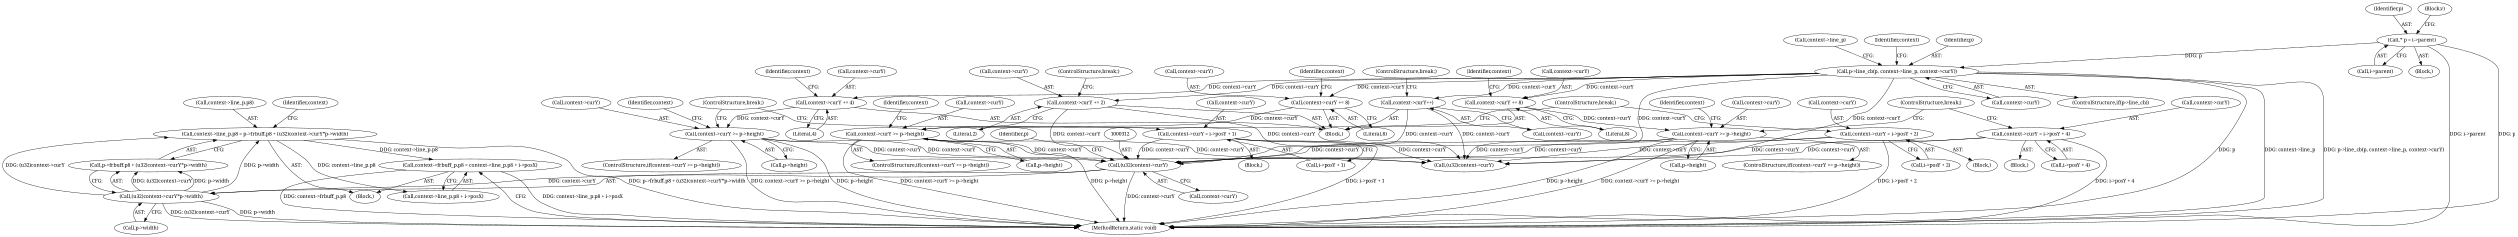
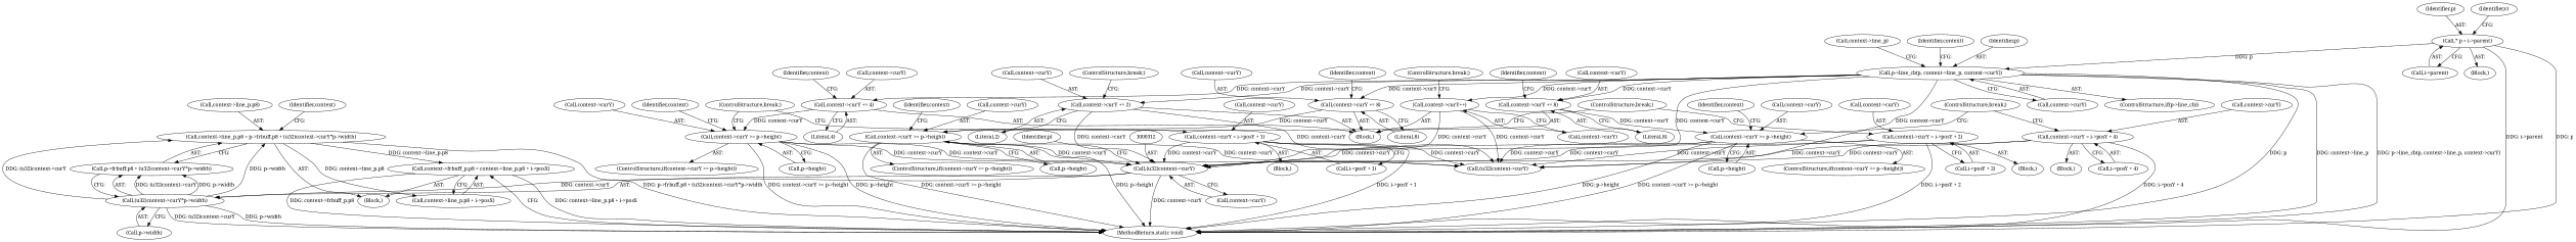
  digraph {
    fontname="Noto Serif"
    node [fontname="Noto Serif"]
    edge [fontname="Noto Serif"]
    n1 [label="(Call,context->frbuff_p.p8 = context->line_p.p8 + i->posX)"]
    n2 [label="(MethodReturn,static void)"]
    n3 [label="(Call,context->line_p.p8 + i->posX)"]
    n4 [label="(Block,)"]
    n5 [label="(Call,context->line_p.p8 = p->frbuff.p8 + (u32)context->curY*p->width)"]
    n6 [label="(Call,p->frbuff.p8 + (u32)context->curY*p->width)"]
    n7 [label="(Call,(u32)context->curY*p->width)"]
    n8 [label="(Call,p->width)"]
    n9 [label="(Call,(u32)context->curY)"]
    n10 [label="(Call,context->curY)"]
    n11 [label="(Call,context->curY += 2)"]
    n12 [label="(Block,)"]
    n13 [label="(Literal,2)"]
    n14 [label="(Call,(u32)context->curY)"]
    n15 [label="(Call,p->line_cb(p, context->line_p, context->curY))"]
    n16 [label="(Call,context->curY += 4)"]
    n17 [label="(Call,context->curY++)"]
    n18 [label="(Call,context->curY += 8)"]
    n19 [label="(Call,context->curY += 8)"]
    n20 [label="(Call,context->curY)"]
    n21 [label="(ControlStructure,if(p->line_cb))"]
    n22 [label="(Call,context->curY >= p->height)"]
    n23 [label="(Literal,4)"]
    n24 [label="(Call,context->curY)"]
    n25 [label="(Call,context->curY >= p->height)"]
    n26 [label="(Literal,8)"]
    n27 [label="(Call,context->curY >= p->height)"]
    n28 [label="(Literal,8)"]
    n29 [label="(Call,* p = i->parent)"]
    n30 [label="(Call,i->parent)"]
    n31 [label="(Block,)"]
    n32 [label="(Call,context->curY = i->posY + 1)"]
    n33 [label="(Block,)"]
    n34 [label="(Call,i->posY + 1)"]
    n35 [label="(Call,context->curY = i->posY + 4)"]
    n36 [label="(Block,)"]
    n37 [label="(Call,i->posY + 4)"]
    n38 [label="(Call,p->height)"]
    n39 [label="(ControlStructure,if(context->curY >= p->height))"]
    n40 [label="(ControlStructure,if(context->curY >= p->height))"]
    n41 [label="(Call,p->height)"]
    n42 [label="(Call,p->height)"]
    n43 [label="(ControlStructure,if(context->curY >= p->height))"]
    n44 [label="(Call,context->curY = i->posY + 2)"]
    n45 [label="(Call,i->posY + 2)"]
    n46 [label="(Block,)"]
    n47 [label="(Identifier,p)"]
    n48 [label="(Identifier,context)"]
    n49 [label="(Call,context->curY)"]
    n50 [label="(Identifier,context)"]
    n51 [label="(ControlStructure,break;)"]
    n52 [label="(Call,context->line_p.p8)"]
    n53 [label="(Identifier,context)"]
    n54 [label="(Call,context->curY)"]
    n55 [label="(Identifier,context)"]
    n56 [label="(Identifier,context)"]
    n57 [label="(Identifier,p)"]
-   n58 [label="(Block,v)"]
+   n58 [label="(Identifier,v)"]
    n59 [label="(Identifier,context)"]
    n60 [label="(Call,context->line_p)"]
    n61 [label="(Call,context->curY)"]
    n62 [label="(Call,context->curY)"]
    n63 [label="(ControlStructure,break;)"]
    n64 [label="(ControlStructure,break;)"]
    n65 [label="(Identifier,context)"]
    n66 [label="(Identifier,context)"]
    n67 [label="(Call,context->curY)"]
    n68 [label="(Call,context->curY)"]
    n69 [label="(Call,context->curY)"]
    n70 [label="(Call,context->curY)"]
    n71 [label="(ControlStructure,break;)"]
    n72 [label="(Call,context->curY)"]
    n73 [label="(Identifier,p)"]
    n74 [label="(Call,context->curY)"]
    n75 [label="(ControlStructure,break;)"]
    1000312
    n1 -> n2 [label="DDG: context->line_p.p8 + i->posX"]
    n1 -> n2 [label="DDG: context->frbuff_p.p8"]
    n1 -> n3 [label="CFG: "]
    n1 -> n4 [label="AST: "]
    n2 -> n1 [label="CFG: "]
    n3 -> n1 [label="AST: "]
    n5 -> n1 [label="DDG: context->line_p.p8"]
    n5 -> n2 [label="DDG: p->frbuff.p8 + (u32)context->curY*p->width"]
    n5 -> n3 [label="DDG: context->line_p.p8"]
    n5 -> n4 [label="AST: "]
    n5 -> n6 [label="CFG: "]
    n6 -> n5 [label="AST: "]
    n6 -> n7 [label="CFG: "]
    n7 -> n2 [label="DDG: p->width"]
    n7 -> n2 [label="DDG: (u32)context->curY"]
    n7 -> n5 [label="DDG: (u32)context->curY"]
    n7 -> n5 [label="DDG: p->width"]
    n7 -> n6 [label="AST: "]
    n7 -> n6 [label="DDG: (u32)context->curY"]
    n7 -> n6 [label="DDG: p->width"]
    n7 -> n8 [label="CFG: "]
    n8 -> n7 [label="AST: "]
    n9 -> n2 [label="DDG: context->curY"]
    n9 -> n7 [label="AST: "]
    n9 -> n7 [label="DDG: context->curY"]
    n9 -> n10 [label="CFG: "]
    n10 -> n9 [label="AST: "]
    n11 -> n9 [label="DDG: context->curY"]
    n11 -> n12 [label="AST: "]
    n11 -> n13 [label="CFG: "]
    n11 -> n14 [label="DDG: context->curY"]
    n13 -> n11 [label="AST: "]
    n15 -> n2 [label="DDG: p"]
    n15 -> n2 [label="DDG: context->line_p"]
    n15 -> n2 [label="DDG: p->line_cb(p, context->line_p, context->curY)"]
    n15 -> n9 [label="DDG: context->curY"]
    n15 -> n11 [label="DDG: context->curY"]
    n15 -> n14 [label="DDG: context->curY"]
    n15 -> n16 [label="DDG: context->curY"]
    n15 -> n17 [label="DDG: context->curY"]
    n15 -> n18 [label="DDG: context->curY"]
    n15 -> n19 [label="DDG: context->curY"]
    n15 -> n20 [label="CFG: "]
    n15 -> n21 [label="AST: "]
    n16 -> n12 [label="AST: "]
    n16 -> n22 [label="DDG: context->curY"]
    n16 -> n23 [label="CFG: "]
    n17 -> n9 [label="DDG: context->curY"]
    n17 -> n12 [label="AST: "]
    n17 -> n14 [label="DDG: context->curY"]
    n17 -> n24 [label="CFG: "]
    n18 -> n12 [label="AST: "]
    n18 -> n25 [label="DDG: context->curY"]
    n18 -> n26 [label="CFG: "]
    n19 -> n12 [label="AST: "]
    n19 -> n27 [label="DDG: context->curY"]
    n19 -> n28 [label="CFG: "]
    n20 -> n15 [label="AST: "]
    n22 -> n2 [label="DDG: p->height"]
    n22 -> n2 [label="DDG: context->curY >= p->height"]
    n22 -> n9 [label="DDG: context->curY"]
    n22 -> n14 [label="DDG: context->curY"]
    n22 -> n38 [label="CFG: "]
    n22 -> n39 [label="AST: "]
    n23 -> n16 [label="AST: "]
    n24 -> n17 [label="AST: "]
    n25 -> n2 [label="DDG: p->height"]
    n25 -> n2 [label="DDG: context->curY >= p->height"]
    n25 -> n9 [label="DDG: context->curY"]
    n25 -> n14 [label="DDG: context->curY"]
    n25 -> n40 [label="AST: "]
    n25 -> n41 [label="CFG: "]
    n26 -> n18 [label="AST: "]
    n27 -> n2 [label="DDG: p->height"]
    n27 -> n2 [label="DDG: context->curY >= p->height"]
    n27 -> n9 [label="DDG: context->curY"]
    n27 -> n14 [label="DDG: context->curY"]
    n27 -> n42 [label="CFG: "]
    n27 -> n43 [label="AST: "]
    n28 -> n19 [label="AST: "]
    n29 -> n2 [label="DDG: i->parent"]
    n29 -> n2 [label="DDG: p"]
    n29 -> n15 [label="DDG: p"]
    n29 -> n30 [label="CFG: "]
    n29 -> n31 [label="AST: "]
    n30 -> n29 [label="AST: "]
    n32 -> n2 [label="DDG: i->posY + 1"]
    n32 -> n9 [label="DDG: context->curY"]
    n32 -> n14 [label="DDG: context->curY"]
    n32 -> n33 [label="AST: "]
    n32 -> n34 [label="CFG: "]
    n34 -> n32 [label="AST: "]
    n35 -> n2 [label="DDG: i->posY + 4"]
    n35 -> n9 [label="DDG: context->curY"]
    n35 -> n14 [label="DDG: context->curY"]
    n35 -> n36 [label="AST: "]
    n35 -> n37 [label="CFG: "]
    n37 -> n35 [label="AST: "]
    n38 -> n22 [label="AST: "]
    n41 -> n25 [label="AST: "]
    n42 -> n27 [label="AST: "]
    n44 -> n2 [label="DDG: i->posY + 2"]
    n44 -> n9 [label="DDG: context->curY"]
    n44 -> n14 [label="DDG: context->curY"]
    n44 -> n45 [label="CFG: "]
    n44 -> n46 [label="AST: "]
    n45 -> n44 [label="AST: "]
    n47 -> n15 [label="AST: "]
    n48 -> n25 [label="CFG: "]
    n49 -> n32 [label="AST: "]
    n50 -> n22 [label="CFG: "]
    n51 -> n25 [label="CFG: "]
    n51 -> n44 [label="CFG: "]
    n52 -> n5 [label="AST: "]
    n53 -> n18 [label="CFG: "]
    n54 -> n22 [label="AST: "]
    n55 -> n27 [label="CFG: "]
    n56 -> n5 [label="CFG: "]
    n57 -> n29 [label="AST: "]
    n58 -> n29 [label="CFG: "]
    n59 -> n19 [label="CFG: "]
    n60 -> n15 [label="CFG: "]
    n61 -> n11 [label="AST: "]
    n62 -> n27 [label="AST: "]
    n63 -> n27 [label="CFG: "]
    n63 -> n35 [label="CFG: "]
    n64 -> n22 [label="CFG: "]
    n64 -> n32 [label="CFG: "]
    n65 -> n15 [label="CFG: "]
    n66 -> n16 [label="CFG: "]
    n67 -> n19 [label="AST: "]
    n68 -> n44 [label="AST: "]
    n69 -> n35 [label="AST: "]
    n70 -> n18 [label="AST: "]
    n71 -> n17 [label="CFG: "]
    n72 -> n25 [label="AST: "]
    n73 -> n9 [label="CFG: "]
    n74 -> n16 [label="AST: "]
    n75 -> n11 [label="CFG: "]
    1000312 -> n9 [label="AST: "]
  }
